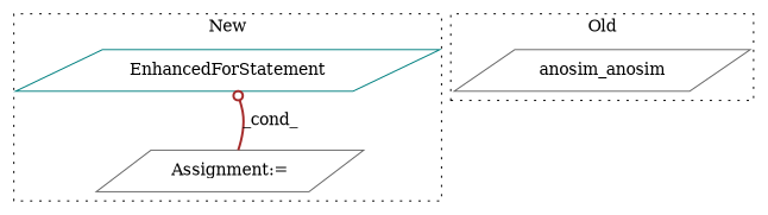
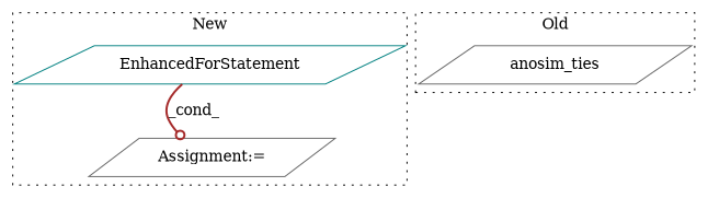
  digraph {
    node [l="53,3" s="1614,1768" shape=parallelogram color=gray40]
    n1 [a=70 label=EnhancedForStatement color=teal]
    n2 [a=7 label="Assignment:="]
-   n3 [a=32 l=13 label=anosim_anosim s=1506]
+   n3 [a=32 l=13 label=anosim_ties s=1506]
    subgraph cluster_1 {
      label=New
      style=dotted
      n1
      n2
    }
    subgraph cluster_2 {
      label=Old
      style=dotted
      n3
    }
-   n2 -> n1 [label=_cond_ color=brown style=bold arrowhead=odot]
+   n1 -> n2 [label=_cond_ color=brown style=bold arrowhead=odot]
  }
